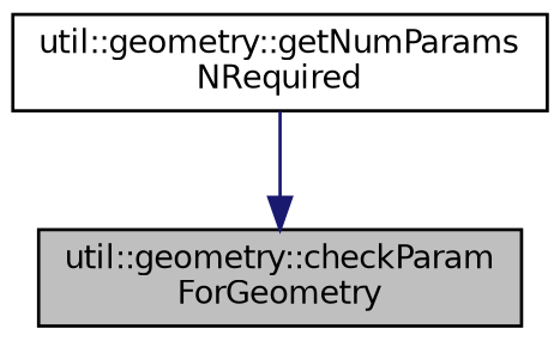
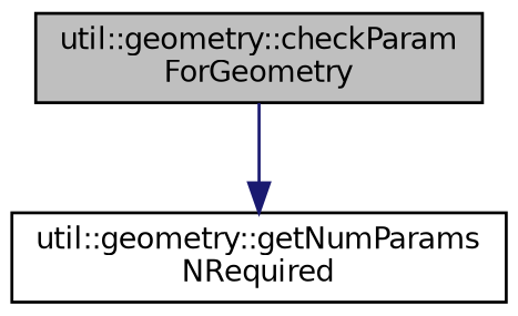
  digraph {
    rankdir=TB
    node [color=black fontname=Helvetica fontsize=10 shape=record style=filled]
    n1 [fillcolor=grey75 fontcolor=black height=0.2 label="util::geometry::checkParam\lForGeometry" width=0.4]
    n2 [fillcolor=white height=0.2 label="util::geometry::getNumParams\lNRequired" width=0.4]
-   n2 -> n1 [color=midnightblue fontname=Helvetica fontsize=10 labelfontname=Helvetica labelfontsize=10 style=solid]
+   n1 -> n2 [color=midnightblue fontname=Helvetica fontsize=10 labelfontname=Helvetica labelfontsize=10 style=solid]
  }
